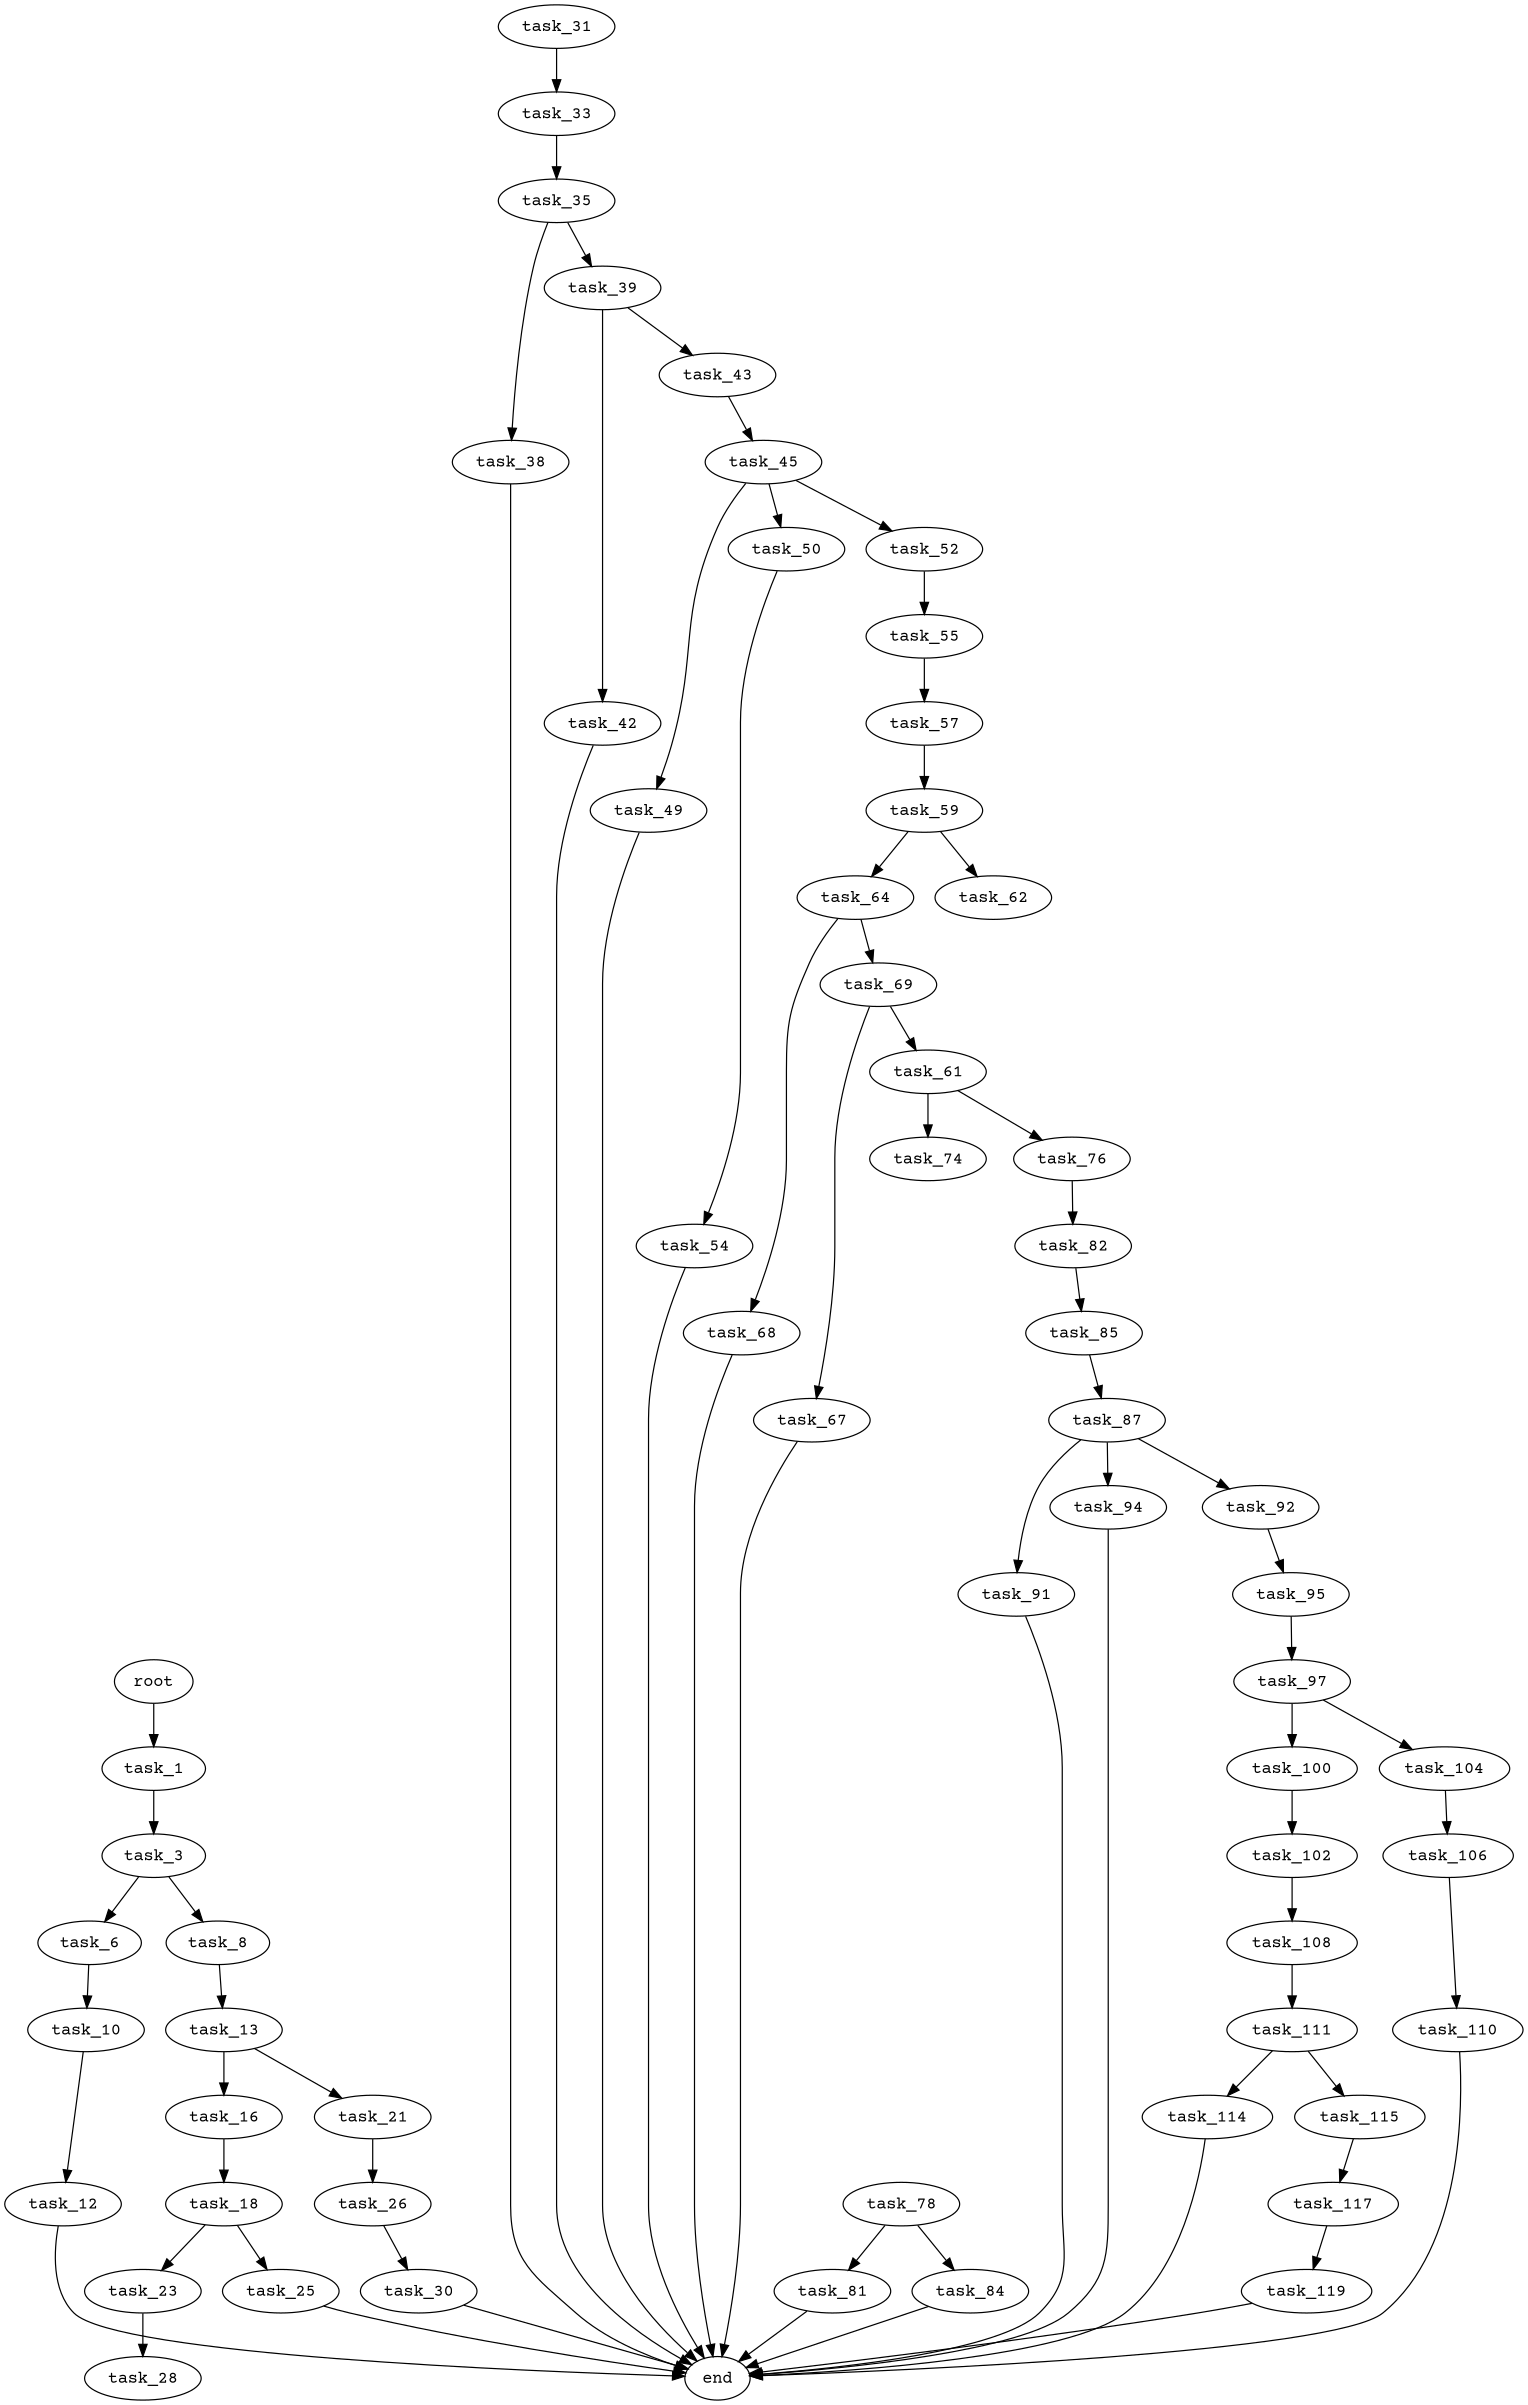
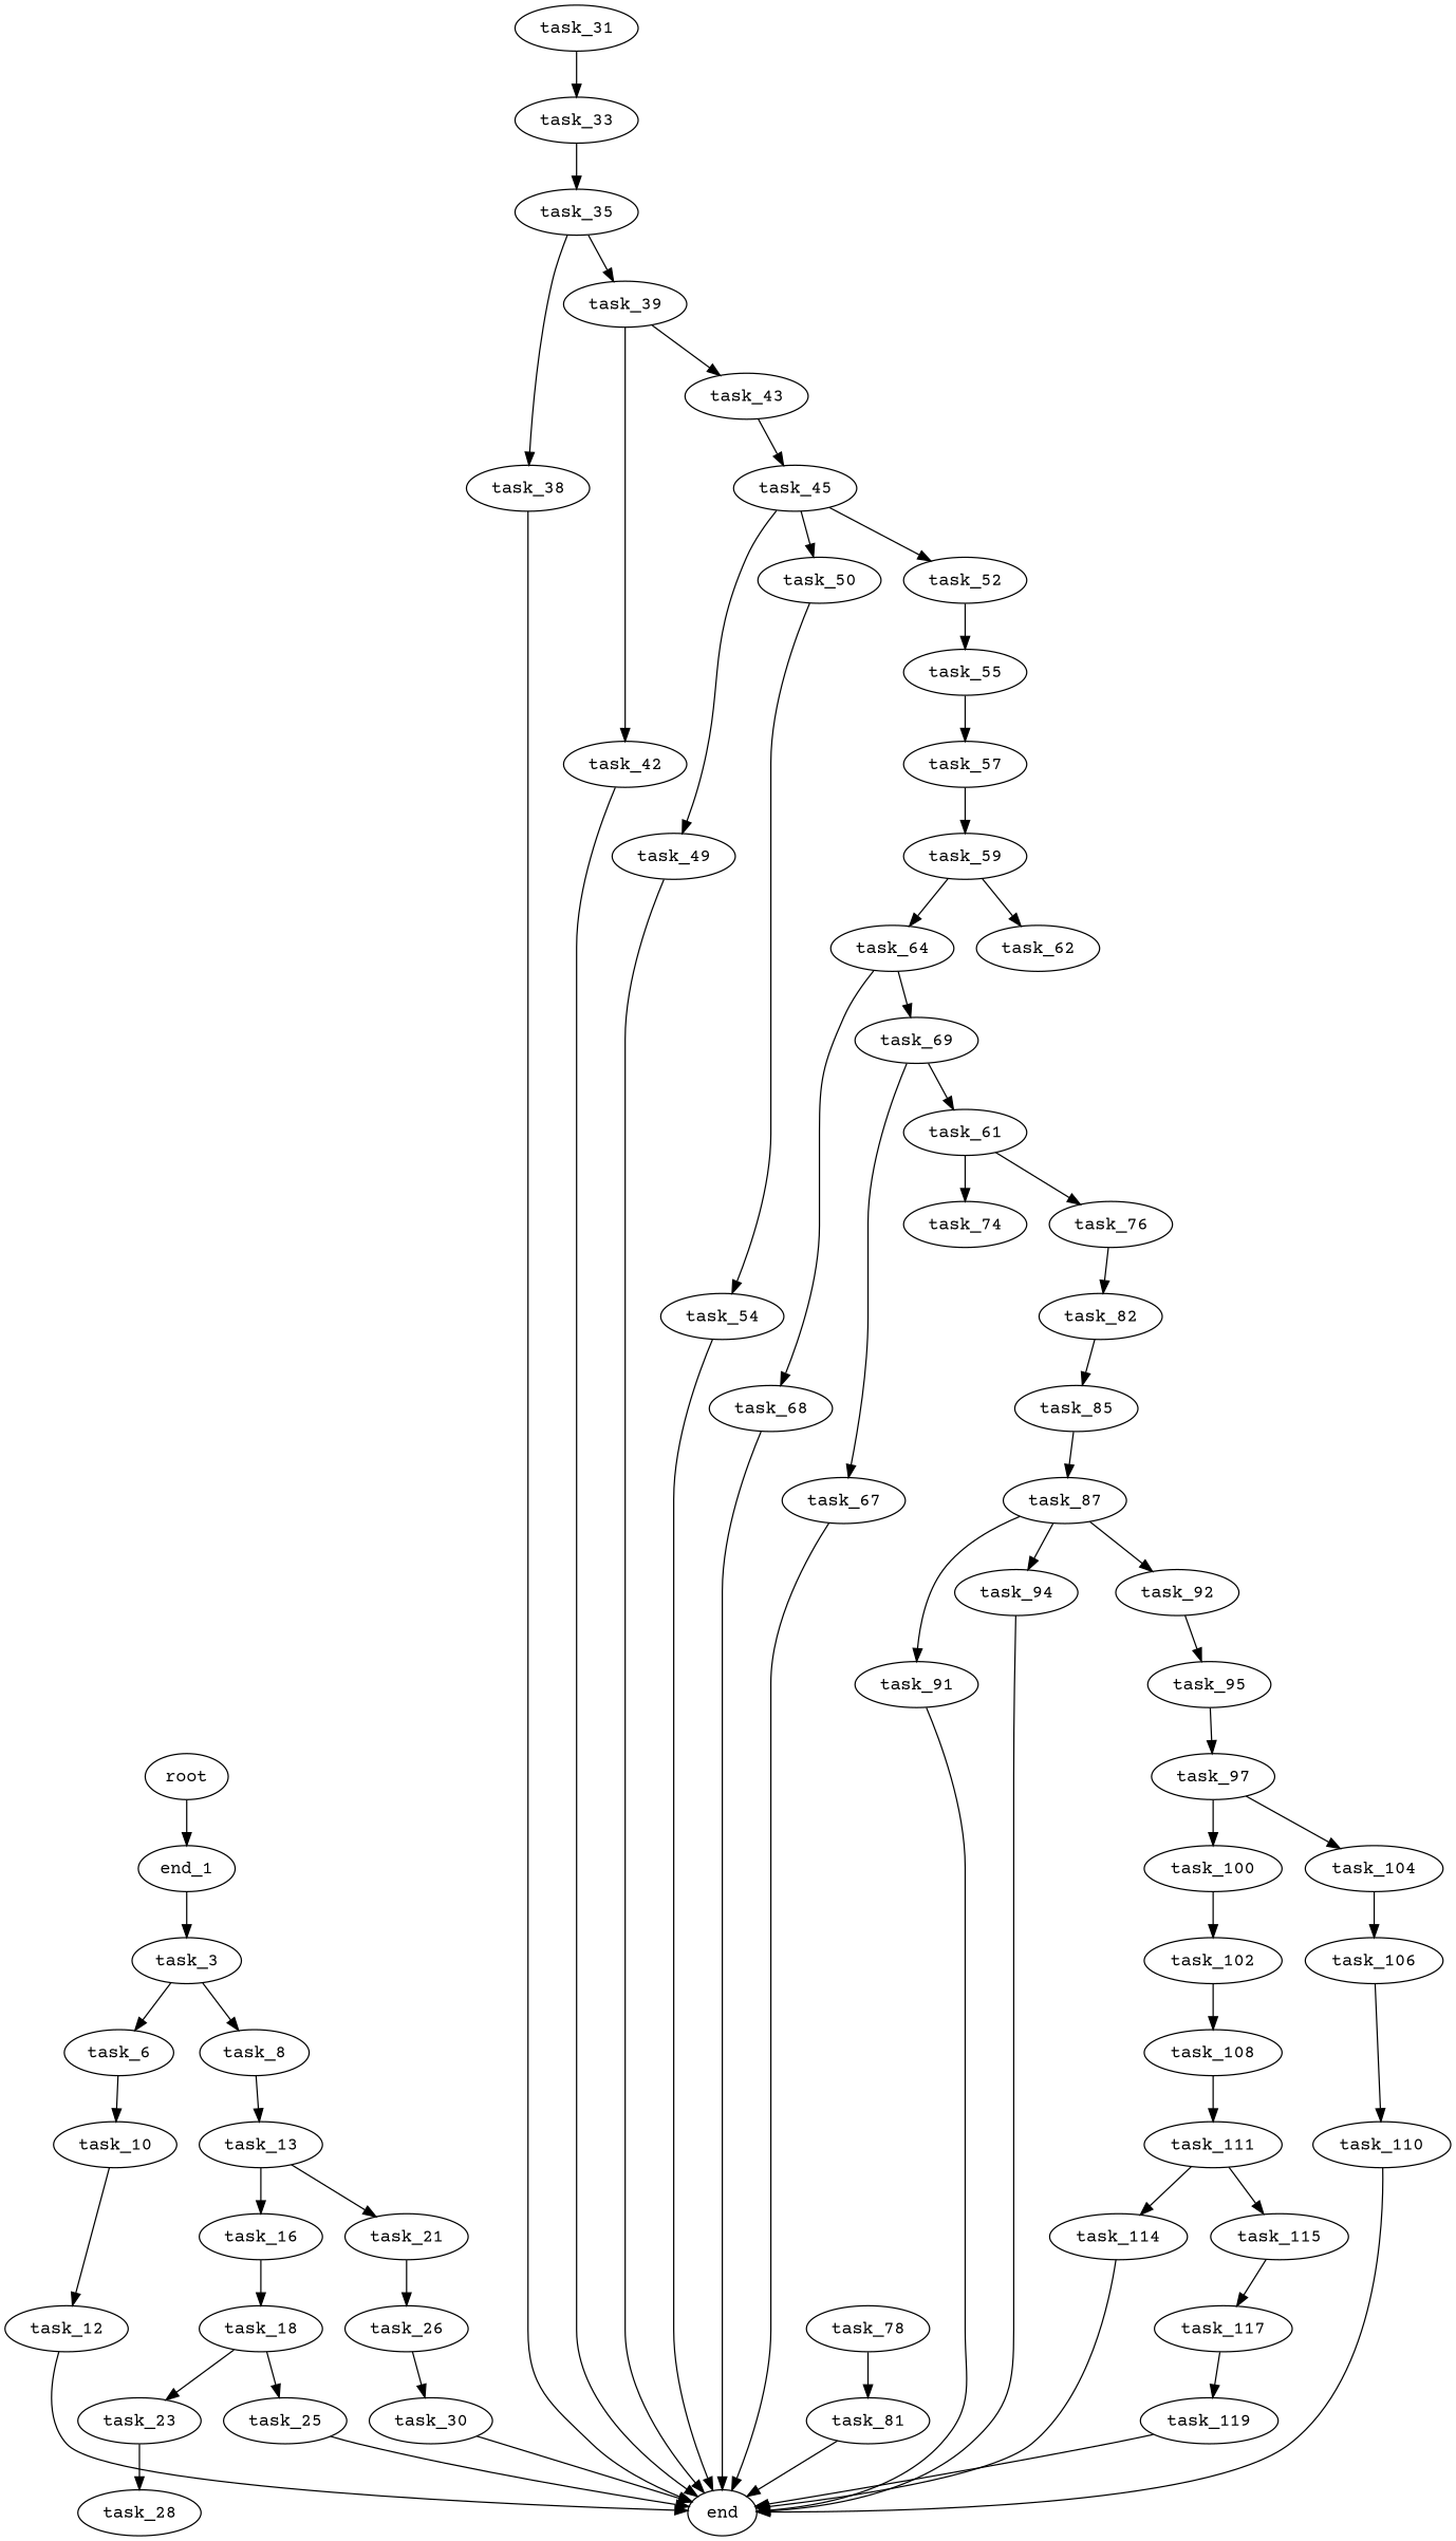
  digraph {
    fontname="Courier Prime"
    node [fontname="Courier Prime"]
    edge [fontname="Courier Prime"]
    root
-   task_1
+   task_1 [label=end_1]
    task_3
    task_6
    task_8
    task_10
    task_13
    task_12
    task_16
    task_21
    end
    task_18
    task_26
    task_23
    task_25
    task_30
    task_28
    task_31
    task_33
    task_35
    task_38
    task_39
    task_42
    task_43
    task_45
    task_49
    task_50
    task_52
    task_54
    task_55
    task_57
    task_59
    task_62
    task_64
    task_68
    task_69
    task_67
    n38 [label=task_61]
    task_74
    task_76
    task_82
    task_78
    task_81
-   task_84
    task_85
    task_87
    task_91
    task_92
    task_94
    task_95
    task_97
    task_100
    task_104
    task_102
    task_106
    task_108
    task_110
    task_111
    task_114
    task_115
    task_117
    task_119
    root -> task_1
    task_1 -> task_3
    task_3 -> task_6
    task_3 -> task_8
    task_6 -> task_10
    task_8 -> task_13
    task_10 -> task_12
    task_13 -> task_16
    task_13 -> task_21
    task_12 -> end
    task_16 -> task_18
    task_21 -> task_26
    task_18 -> task_23
    task_18 -> task_25
    task_26 -> task_30
    task_23 -> task_28
    task_25 -> end
    task_30 -> end
    task_31 -> task_33
    task_33 -> task_35
    task_35 -> task_38
    task_35 -> task_39
    task_38 -> end
    task_39 -> task_42
    task_39 -> task_43
    task_42 -> end
    task_43 -> task_45
    task_45 -> task_49
    task_45 -> task_50
    task_45 -> task_52
    task_49 -> end
    task_50 -> task_54
    task_52 -> task_55
    task_54 -> end
    task_55 -> task_57
    task_57 -> task_59
    task_59 -> task_62
    task_59 -> task_64
    task_64 -> task_68
    task_64 -> task_69
    task_68 -> end
    task_69 -> task_67
    task_69 -> n38
    task_67 -> end
    n38 -> task_74
    n38 -> task_76
    task_76 -> task_82
    task_82 -> task_85
    task_78 -> task_81
-   task_78 -> task_84
    task_81 -> end
-   task_84 -> end
    task_85 -> task_87
    task_87 -> task_91
    task_87 -> task_92
    task_87 -> task_94
    task_91 -> end
    task_92 -> task_95
    task_94 -> end
    task_95 -> task_97
    task_97 -> task_100
    task_97 -> task_104
    task_100 -> task_102
    task_104 -> task_106
    task_102 -> task_108
    task_106 -> task_110
    task_108 -> task_111
    task_110 -> end
    task_111 -> task_114
    task_111 -> task_115
    task_114 -> end
    task_115 -> task_117
    task_117 -> task_119
    task_119 -> end
  }
